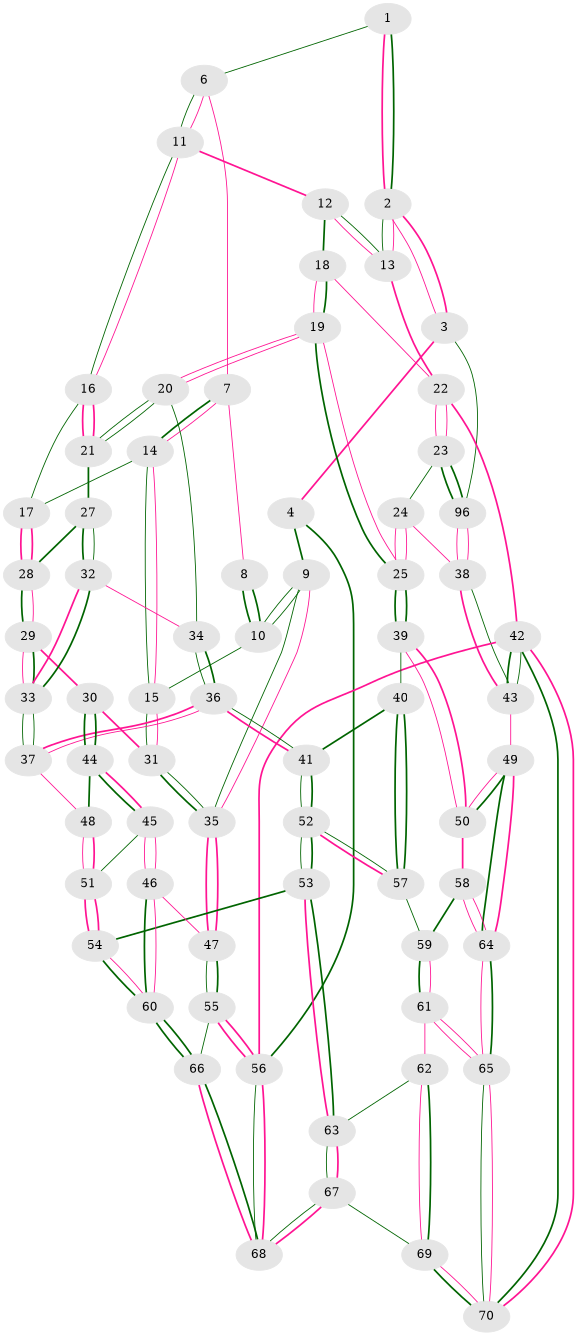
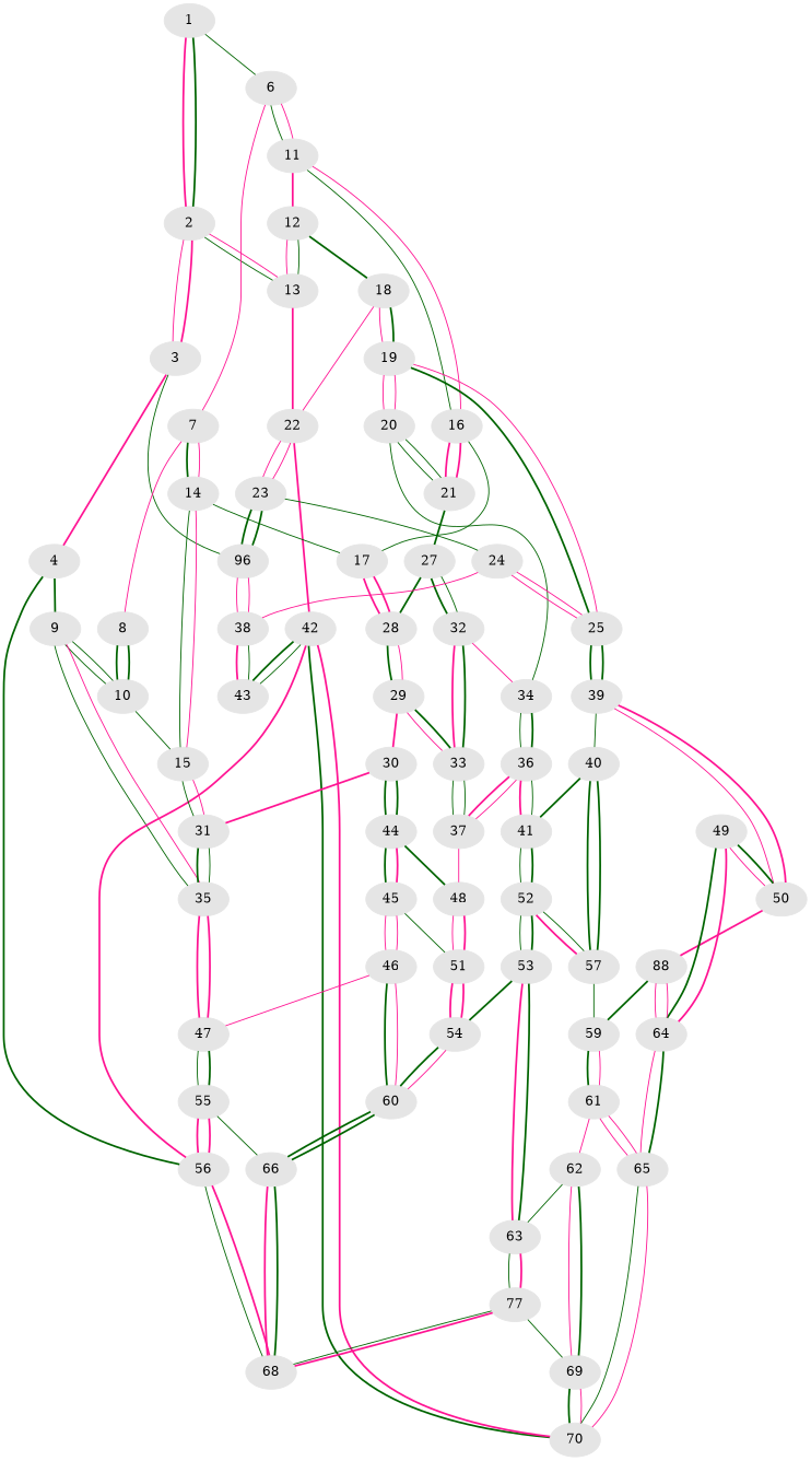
  graph {
    node [color=gray90 style=filled]
    edge [color=darkgreen style=solid]
    1
    2
    6
    3
    13
    7
    11
    4
    n9 [label=96]
    22
    9
    56
    38
    42
    43
    70
    10
    35
    68
    8
    14
    12
    16
    15
    17
    47
    31
    18
    21
    19
    23
    28
    27
    29
    20
    25
    34
    39
    36
    32
    24
    40
    50
    33
    30
    44
    37
    48
    45
    41
    55
    52
    51
    49
    57
-   58
+   58 [label=88]
    59
    53
    64
    46
    60
    54
    66
    65
    63
-   67
+   67 [label=77]
    61
    62
    69
    1 -- 2 [color=deeppink style=bold]
    1 -- 2 [style=bold]
    1 -- 6
    2 -- 3 [color=deeppink]
    2 -- 3 [color=deeppink style=bold]
    2 -- 13
    2 -- 13 [color=deeppink]
    6 -- 7 [color=deeppink]
    6 -- 11
    6 -- 11 [color=deeppink]
    3 -- 4 [color=deeppink style=bold]
    3 -- n9
    13 -- 22 [color=deeppink style=bold]
    7 -- 8 [color=deeppink]
    7 -- 14 [style=bold]
    7 -- 14 [color=deeppink]
    11 -- 12 [color=deeppink style=bold]
    11 -- 16
    11 -- 16 [color=deeppink]
    4 -- 9 [style=bold]
    4 -- 56 [style=bold]
    n9 -- 38 [color=deeppink]
    n9 -- 38 [color=deeppink]
    22 -- 42 [color=deeppink style=bold]
    22 -- 23 [color=deeppink]
    22 -- 23 [color=deeppink]
    9 -- 10
    9 -- 10
    9 -- 35
    9 -- 35 [color=deeppink]
    56 -- 68
    56 -- 68 [color=deeppink style=bold]
    38 -- 43 [color=deeppink style=bold]
    38 -- 43
    42 -- 56 [color=deeppink style=bold]
    42 -- 43 [style=bold]
    42 -- 43
    42 -- 70 [style=bold]
    42 -- 70 [color=deeppink style=bold]
-   43 -- 49 [color=deeppink]
    10 -- 15
    35 -- 47 [color=deeppink style=bold]
    35 -- 47 [color=deeppink style=bold]
    8 -- 10 [style=bold]
    8 -- 10 [style=bold]
    14 -- 15
    14 -- 15 [color=deeppink]
    14 -- 17
    12 -- 13 [color=deeppink]
    12 -- 13
    12 -- 18 [style=bold]
    16 -- 17
    16 -- 21 [color=deeppink style=bold]
    16 -- 21 [color=deeppink style=bold]
    15 -- 31
    15 -- 31 [color=deeppink]
    17 -- 28 [color=deeppink style=bold]
    17 -- 28 [color=deeppink style=bold]
    47 -- 55
    47 -- 55 [style=bold]
    31 -- 35 [style=bold]
    31 -- 35
    18 -- 22 [color=deeppink]
    18 -- 19 [color=deeppink]
    18 -- 19 [style=bold]
    21 -- 27 [style=bold]
    19 -- 20 [color=deeppink]
    19 -- 20 [color=deeppink]
    19 -- 25 [style=bold]
    19 -- 25 [color=deeppink]
    23 -- n9 [style=bold]
    23 -- n9 [style=bold]
    23 -- 24
    28 -- 29 [style=bold]
    28 -- 29 [color=deeppink]
    27 -- 28 [style=bold]
    27 -- 32 [style=bold]
    27 -- 32
    29 -- 33 [color=deeppink]
    29 -- 33 [style=bold]
    29 -- 30 [color=deeppink style=bold]
    20 -- 21
    20 -- 21
    20 -- 34
    25 -- 39 [style=bold]
    25 -- 39 [style=bold]
    34 -- 36
    34 -- 36 [style=bold]
    39 -- 40
    39 -- 50 [color=deeppink]
    39 -- 50 [color=deeppink style=bold]
    36 -- 37 [color=deeppink style=bold]
    36 -- 37 [color=deeppink]
    36 -- 41 [color=deeppink style=bold]
    36 -- 41
    32 -- 34 [color=deeppink]
    32 -- 33 [color=deeppink style=bold]
    32 -- 33 [style=bold]
    24 -- 38 [color=deeppink]
    24 -- 25 [color=deeppink]
    24 -- 25 [color=deeppink]
    40 -- 41 [style=bold]
    40 -- 57 [style=bold]
    40 -- 57 [style=bold]
    50 -- 58 [color=deeppink style=bold]
    33 -- 37
    33 -- 37
    30 -- 31 [color=deeppink style=bold]
    30 -- 44 [style=bold]
    30 -- 44 [style=bold]
    44 -- 48 [style=bold]
    44 -- 45 [style=bold]
    44 -- 45 [color=deeppink style=bold]
    37 -- 48 [color=deeppink]
    48 -- 51 [color=deeppink]
    48 -- 51 [color=deeppink style=bold]
    45 -- 51
    45 -- 46 [color=deeppink]
    45 -- 46 [color=deeppink]
    41 -- 52
    41 -- 52 [style=bold]
    55 -- 56 [color=deeppink style=bold]
    55 -- 56 [color=deeppink style=bold]
    55 -- 66
    52 -- 57 [color=deeppink style=bold]
    52 -- 57
    52 -- 53
    52 -- 53 [style=bold]
    51 -- 54 [color=deeppink style=bold]
    51 -- 54 [color=deeppink style=bold]
    49 -- 50 [color=deeppink]
    49 -- 50 [style=bold]
    49 -- 64 [style=bold]
    49 -- 64 [color=deeppink style=bold]
    57 -- 59
    58 -- 59 [style=bold]
    58 -- 64 [color=deeppink]
    58 -- 64 [color=deeppink]
    59 -- 61 [style=bold]
    59 -- 61 [color=deeppink]
    53 -- 54 [style=bold]
    53 -- 63 [color=deeppink style=bold]
    53 -- 63 [style=bold]
    64 -- 65 [color=deeppink]
    64 -- 65 [style=bold]
    46 -- 47 [color=deeppink]
    46 -- 60 [style=bold]
    46 -- 60 [color=deeppink]
    60 -- 66 [style=bold]
    60 -- 66 [style=bold]
    54 -- 60 [style=bold]
    54 -- 60 [color=deeppink]
    66 -- 68 [color=deeppink style=bold]
    66 -- 68 [style=bold]
    65 -- 70
    65 -- 70 [color=deeppink]
    63 -- 67
    63 -- 67 [color=deeppink style=bold]
    67 -- 68
    67 -- 68 [color=deeppink style=bold]
    67 -- 69
    61 -- 65 [color=deeppink]
    61 -- 65 [color=deeppink]
    61 -- 62 [color=deeppink]
    62 -- 63
    62 -- 69 [color=deeppink]
    62 -- 69 [style=bold]
    69 -- 70 [style=bold]
    69 -- 70 [color=deeppink]
  }
